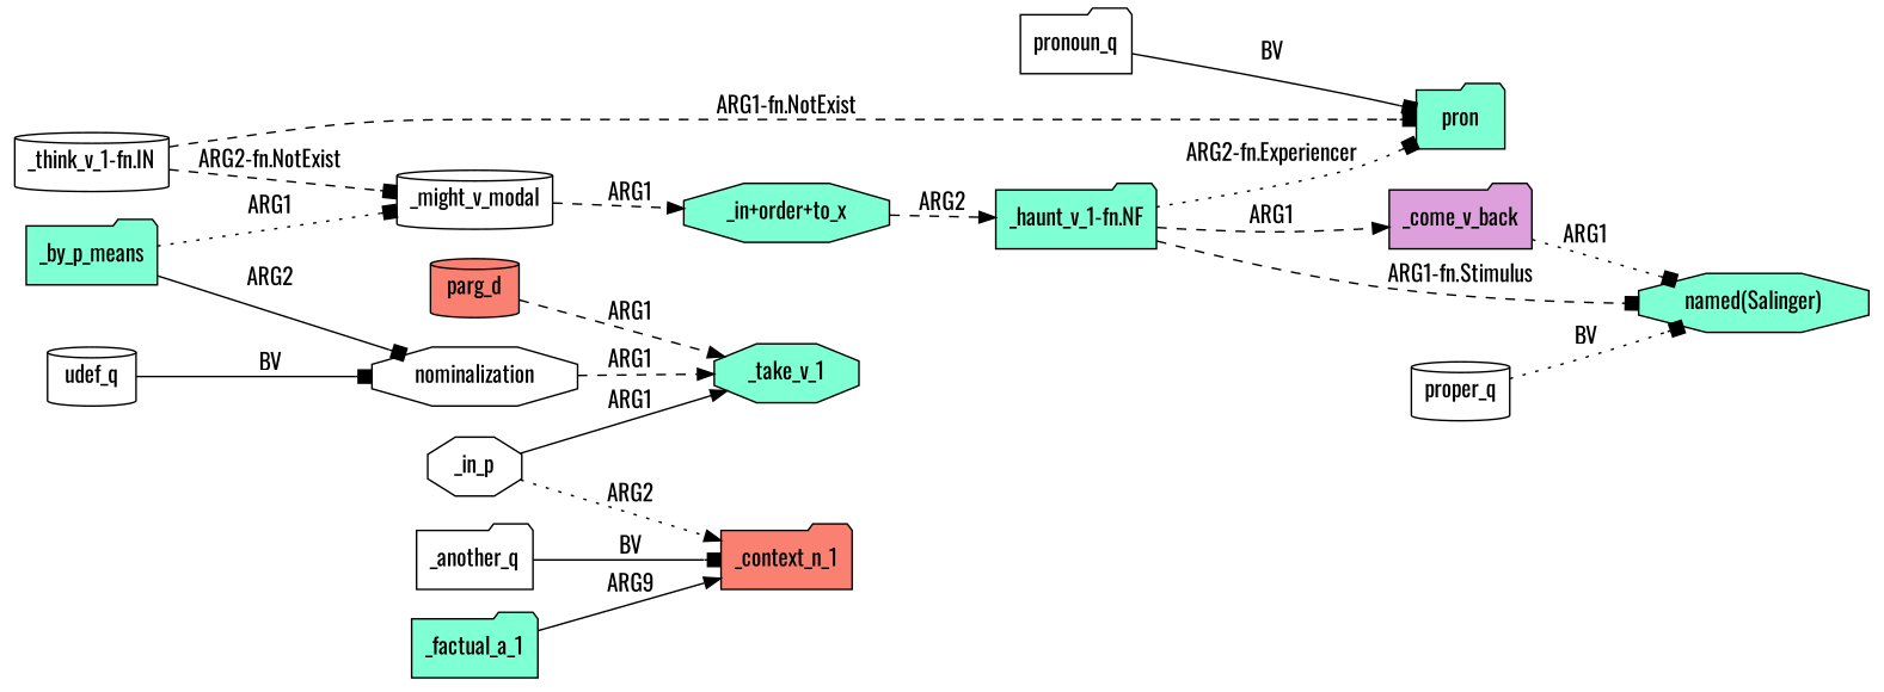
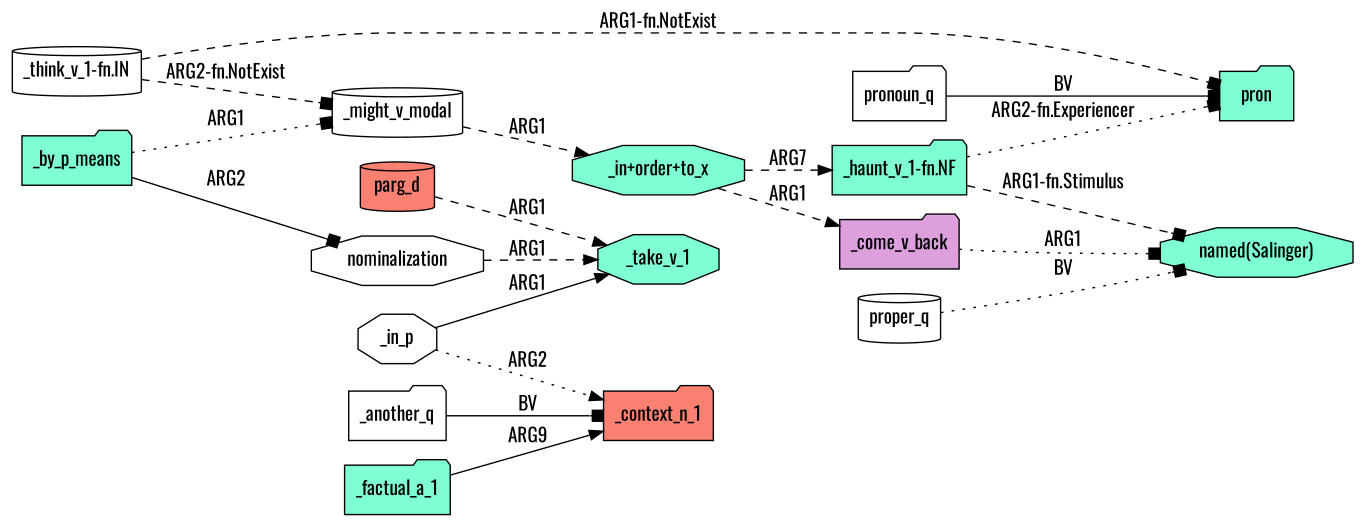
  digraph {
    fontname=Oswald
    rankdir=LR
    node [fillcolor=white fontname=Oswald shape=folder style=filled]
    edge [arrowhead=box fontname=Oswald style=dashed]
    _come_v_back [fillcolor=plum]
    "named(Salinger)" [fillcolor=aquamarine shape=octagon]
    _by_p_means [fillcolor=aquamarine]
    nominalization [shape=octagon]
    _might_v_modal [shape=cylinder]
    _take_v_1 [fillcolor=aquamarine shape=octagon]
    "_in+order+to_x" [fillcolor=aquamarine shape=octagon]
    "_think_v_1-fn.IN" [shape=cylinder]
    pron [fillcolor=aquamarine]
    "_haunt_v_1-fn.NF" [fillcolor=aquamarine]
    _factual_a_1 [fillcolor=aquamarine]
    _context_n_1 [fillcolor=salmon]
    pronoun_q
    _in_p [shape=octagon]
-   udef_q [shape=cylinder]
    _another_q
    proper_q [shape=cylinder]
    parg_d [fillcolor=salmon shape=cylinder]
    _come_v_back -> "named(Salinger)" [label=ARG1 style=dotted]
    _by_p_means -> nominalization [label=ARG2 style=solid]
    _by_p_means -> _might_v_modal [label=ARG1 style=dotted]
    nominalization -> _take_v_1 [arrowhead=normal label=ARG1]
    _might_v_modal -> "_in+order+to_x" [arrowhead=normal label=ARG1]
-   "_haunt_v_1-fn.NF" -> _come_v_back [arrowhead=normal label=ARG1]
-   "_in+order+to_x" -> "_haunt_v_1-fn.NF" [arrowhead=normal label=ARG2]
+   "_in+order+to_x" -> _come_v_back [arrowhead=normal label=ARG1]
+   "_in+order+to_x" -> "_haunt_v_1-fn.NF" [arrowhead=normal label=ARG7]
    "_think_v_1-fn.IN" -> _might_v_modal [label="ARG2-fn.NotExist"]
    "_think_v_1-fn.IN" -> pron [label="ARG1-fn.NotExist"]
    "_haunt_v_1-fn.NF" -> "named(Salinger)" [label="ARG1-fn.Stimulus"]
    "_haunt_v_1-fn.NF" -> pron [label="ARG2-fn.Experiencer" style=dotted]
    _factual_a_1 -> _context_n_1 [arrowhead=normal label=ARG9 style=solid]
    pronoun_q -> pron [label=BV style=solid]
    _in_p -> _take_v_1 [arrowhead=normal label=ARG1 style=solid]
    _in_p -> _context_n_1 [arrowhead=normal label=ARG2 style=dotted]
-   udef_q -> nominalization [label=BV style=solid]
    _another_q -> _context_n_1 [label=BV style=solid]
    proper_q -> "named(Salinger)" [label=BV style=dotted]
    parg_d -> _take_v_1 [arrowhead=normal label=ARG1]
  }
